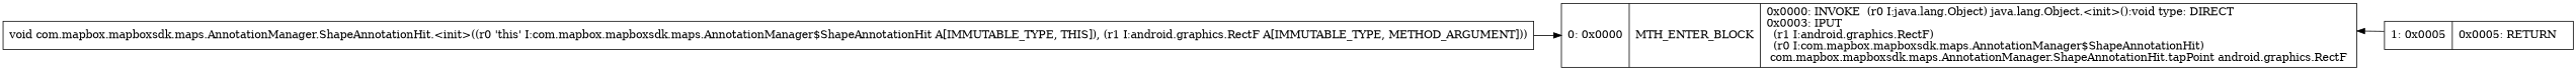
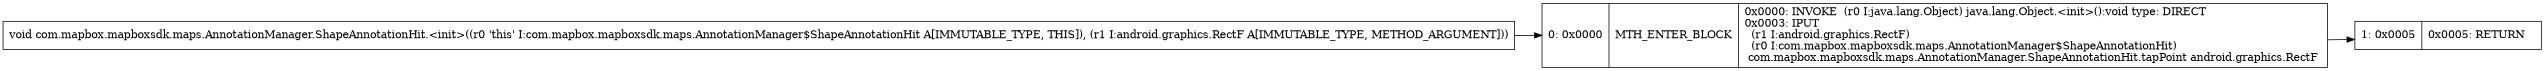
  digraph {
    rankdir=LR
    node [shape=record]
    n1 [label="{0\:\ 0x0000|MTH_ENTER_BLOCK\l|0x0000: INVOKE  (r0 I:java.lang.Object) java.lang.Object.\<init\>():void type: DIRECT \l0x0003: IPUT  \l  (r1 I:android.graphics.RectF)\l  (r0 I:com.mapbox.mapboxsdk.maps.AnnotationManager$ShapeAnnotationHit)\l com.mapbox.mapboxsdk.maps.AnnotationManager.ShapeAnnotationHit.tapPoint android.graphics.RectF \l}"]
    n2 [label="{1\:\ 0x0005|0x0005: RETURN   \l}"]
    n3 [label="{void com.mapbox.mapboxsdk.maps.AnnotationManager.ShapeAnnotationHit.\<init\>((r0 'this' I:com.mapbox.mapboxsdk.maps.AnnotationManager$ShapeAnnotationHit A[IMMUTABLE_TYPE, THIS]), (r1 I:android.graphics.RectF A[IMMUTABLE_TYPE, METHOD_ARGUMENT])) }"]
-   n2 -> n1
+   n1 -> n2
    n3 -> n1
  }
